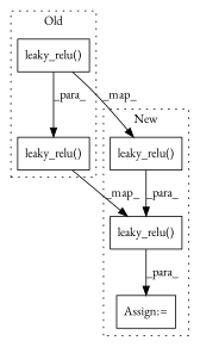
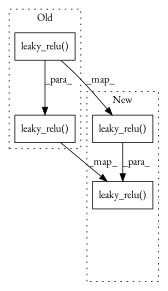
  digraph {
    fontname="EB Garamond"
    node [a=75 l="13,22" shape=box fontname="EB Garamond"]
    edge [fontname="EB Garamond"]
    n1 [label="leaky_relu()" s="1188,1256"]
    n2 [label="leaky_relu()" s="1327,1395"]
    n3 [l="13,1" label="leaky_relu()" s="1386,1449"]
-   n4 [a=68 l=3 label="Assign:=" s=1454]
    n5 [l="13,1" label="leaky_relu()" s="1457,1535"]
    subgraph cluster_1 {
      label=Old
      style=dotted
      n1
      n2
    }
    subgraph cluster_2 {
      label=New
      style=dotted
      n3
-     n4
      n5
    }
    n1 -> n2 [label=_para_]
    n1 -> n3 [label=_map_]
    n2 -> n5 [label=_map_]
    n3 -> n5 [label=_para_]
-   n5 -> n4 [label=_para_]
  }
